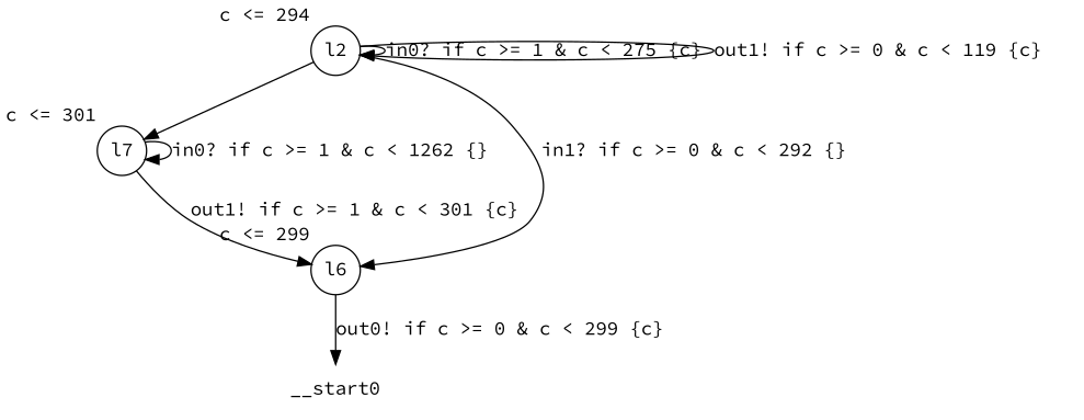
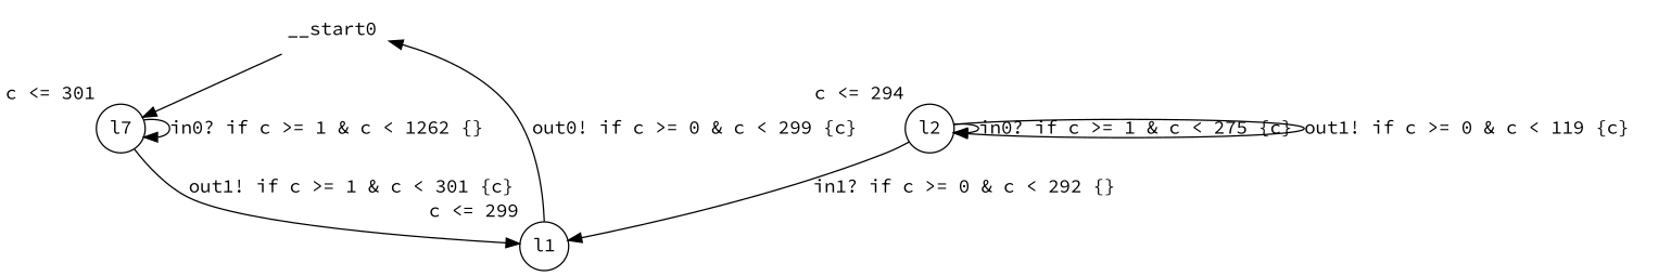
  digraph {
    fontname="Source Code Pro"
    node [fontname="Source Code Pro" shape=circle margin=0]
    edge [fontname="Source Code Pro"]
    __start0 [shape=none margin=""]
    n2 [label=l7 xlabel="c <= 301"]
-   n3 [label=l6 xlabel="c <= 299"]
+   n3 [label=l1 xlabel="c <= 299"]
    n4 [label=l2 xlabel="c <= 294"]
-   n4 -> n2
+   __start0 -> n2
    n2 -> n2 [label="in0? if c >= 1 & c < 1262 {} "]
    n2 -> n3 [label="out1! if c >= 1 & c < 301 {c} "]
    n3 -> __start0 [label="out0! if c >= 0 & c < 299 {c} "]
    n4 -> n3 [label="in1? if c >= 0 & c < 292 {} "]
    n4 -> n4 [label="in0? if c >= 1 & c < 275 {c} "]
    n4 -> n4 [label="out1! if c >= 0 & c < 119 {c} "]
  }
